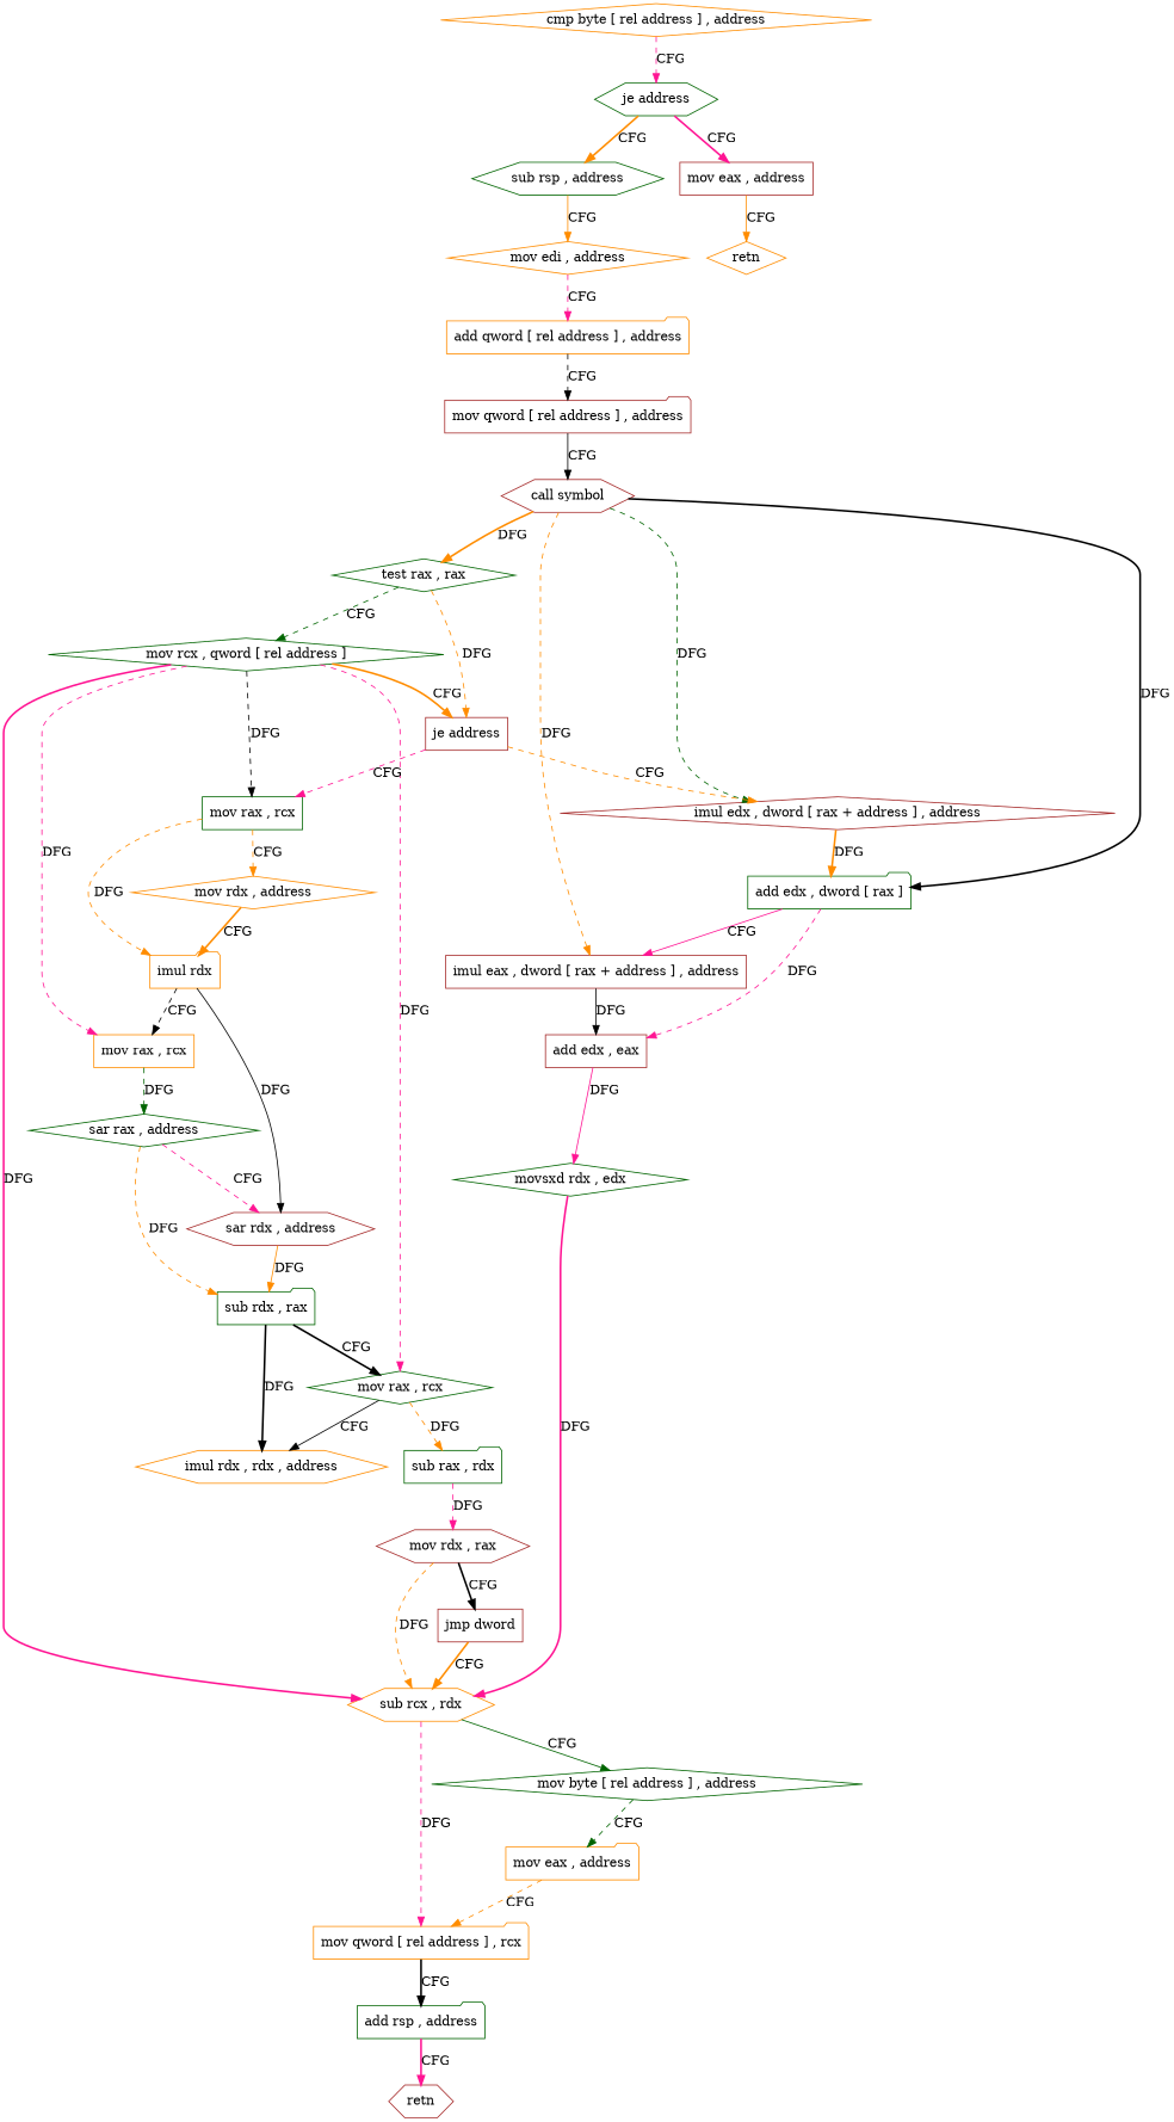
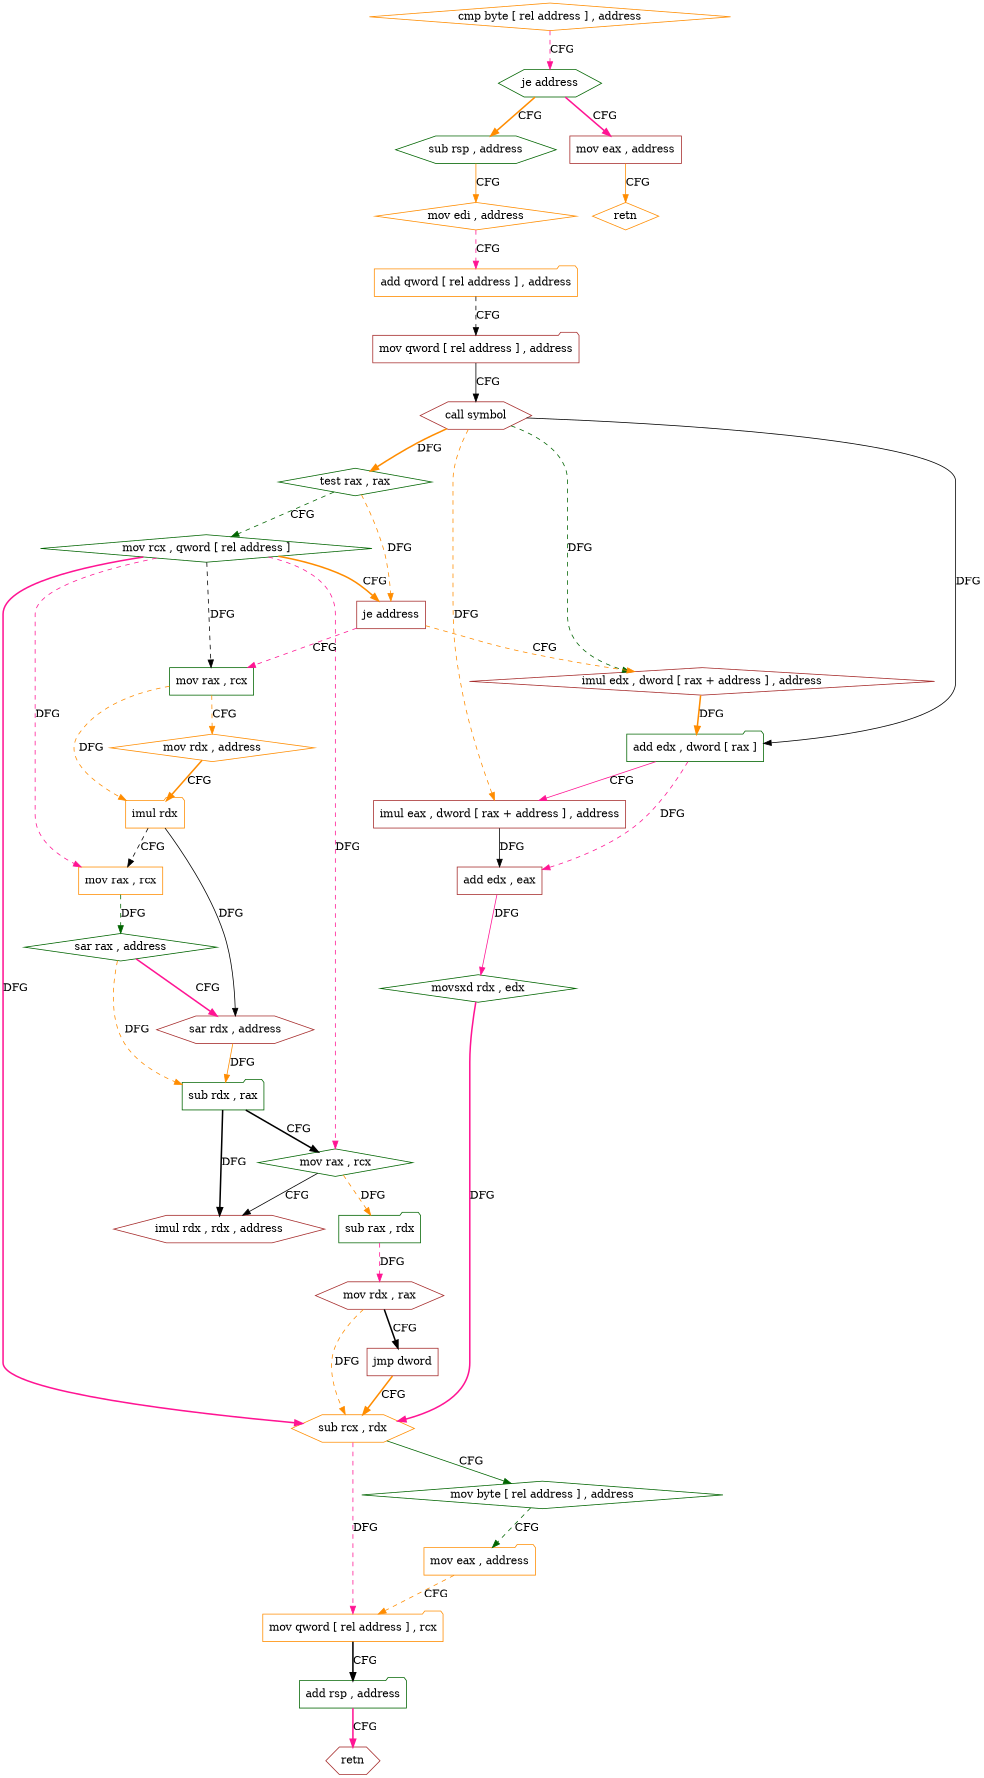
  digraph {
    node [color=darkgreen shape=diamond]
    edge [color=darkorange style=dashed]
    n1 [color=darkorange label="cmp byte [ rel address ] , address"]
    n2 [label="je address" shape=hexagon]
    n3 [label="sub rsp , address" shape=hexagon]
    n4 [color=brown label="mov eax , address" shape=box]
    n5 [color=darkorange label="mov edi , address"]
    n6 [color=darkorange label=retn]
    n7 [color=darkorange label="add qword [ rel address ] , address" shape=folder]
    n8 [color=brown label="mov qword [ rel address ] , address" shape=folder]
    n9 [color=brown label="call symbol" shape=hexagon]
    n10 [label="test rax , rax"]
    n11 [color=brown label="imul edx , dword [ rax + address ] , address"]
    n12 [label="add edx , dword [ rax ]" shape=folder]
    n13 [color=brown label="imul eax , dword [ rax + address ] , address" shape=box]
    n14 [label="mov rcx , qword [ rel address ]"]
    n15 [color=brown label="je address" shape=box]
    n16 [color=brown label="add edx , eax" shape=box]
    n17 [label="mov rax , rcx" shape=box]
    n18 [color=darkorange label="mov rax , rcx" shape=box]
    n19 [label="mov rax , rcx"]
    n20 [color=darkorange label="sub rcx , rdx" shape=hexagon]
    n21 [color=darkorange label="mov rdx , address"]
    n22 [color=darkorange label="imul rdx" shape=folder]
    n23 [label="sar rax , address"]
-   n24 [color=darkorange label="imul rdx , rdx , address" shape=hexagon]
+   n24 [color=brown label="imul rdx , rdx , address" shape=hexagon]
    n25 [label="sub rax , rdx" shape=folder]
    n26 [label="mov byte [ rel address ] , address"]
    n27 [color=darkorange label="mov qword [ rel address ] , rcx" shape=folder]
    n28 [color=brown label="sar rdx , address" shape=hexagon]
    n29 [label="sub rdx , rax" shape=folder]
    n30 [color=brown label="mov rdx , rax" shape=hexagon]
    n31 [color=brown label="jmp dword" shape=box]
    n32 [color=darkorange label="mov eax , address" shape=folder]
    n33 [label="add rsp , address" shape=folder]
    n34 [label="movsxd rdx , edx"]
    n35 [color=brown label=retn shape=hexagon]
    n1 -> n2 [color=deeppink label=CFG]
    n2 -> n3 [label=CFG style=bold]
    n2 -> n4 [color=deeppink label=CFG style=bold]
    n3 -> n5 [label=CFG style=solid]
    n4 -> n6 [label=CFG style=solid]
    n5 -> n7 [color=deeppink label=CFG]
    n7 -> n8 [color=black label=CFG]
    n8 -> n9 [color=black label=CFG style=solid]
    n9 -> n10 [label=DFG style=bold]
    n9 -> n11 [color=darkgreen label=DFG]
-   n9 -> n12 [color=black label=DFG style=bold]
+   n9 -> n12 [color=black label=DFG style=solid]
    n9 -> n13 [label=DFG]
    n10 -> n14 [color=darkgreen label=CFG]
    n10 -> n15 [label=DFG]
    n11 -> n12 [label=DFG style=bold]
    n12 -> n13 [color=deeppink label=CFG style=solid]
    n12 -> n16 [color=deeppink label=DFG]
    n13 -> n16 [color=black label=DFG style=solid]
    n14 -> n15 [label=CFG style=bold]
    n14 -> n17 [color=black label=DFG]
    n14 -> n18 [color=deeppink label=DFG]
    n14 -> n19 [color=deeppink label=DFG]
    n14 -> n20 [color=deeppink label=DFG style=bold]
    n15 -> n11 [label=CFG]
    n15 -> n17 [color=deeppink label=CFG]
    n16 -> n34 [color=deeppink label=DFG style=solid]
    n17 -> n21 [label=CFG]
    n17 -> n22 [label=DFG]
    n18 -> n23 [color=darkgreen label=DFG]
    n19 -> n24 [color=black label=CFG style=solid]
    n19 -> n25 [label=DFG]
    n20 -> n26 [color=darkgreen label=CFG style=solid]
    n20 -> n27 [color=deeppink label=DFG]
    n21 -> n22 [label=CFG style=bold]
    n22 -> n18 [color=black label=CFG]
    n22 -> n28 [color=black label=DFG style=solid]
-   n23 -> n28 [color=deeppink label=CFG]
+   n23 -> n28 [color=deeppink label=CFG style=bold]
    n23 -> n29 [label=DFG]
    n25 -> n30 [color=deeppink label=DFG]
    n26 -> n32 [color=darkgreen label=CFG]
    n27 -> n33 [color=black label=CFG style=bold]
    n28 -> n29 [label=DFG style=solid]
    n29 -> n19 [color=black label=CFG style=bold]
    n29 -> n24 [color=black label=DFG style=bold]
    n30 -> n20 [label=DFG]
    n30 -> n31 [color=black label=CFG style=bold]
    n31 -> n20 [label=CFG style=bold]
    n32 -> n27 [label=CFG]
    n33 -> n35 [color=deeppink label=CFG style=bold]
    n34 -> n20 [color=deeppink label=DFG style=bold]
  }
